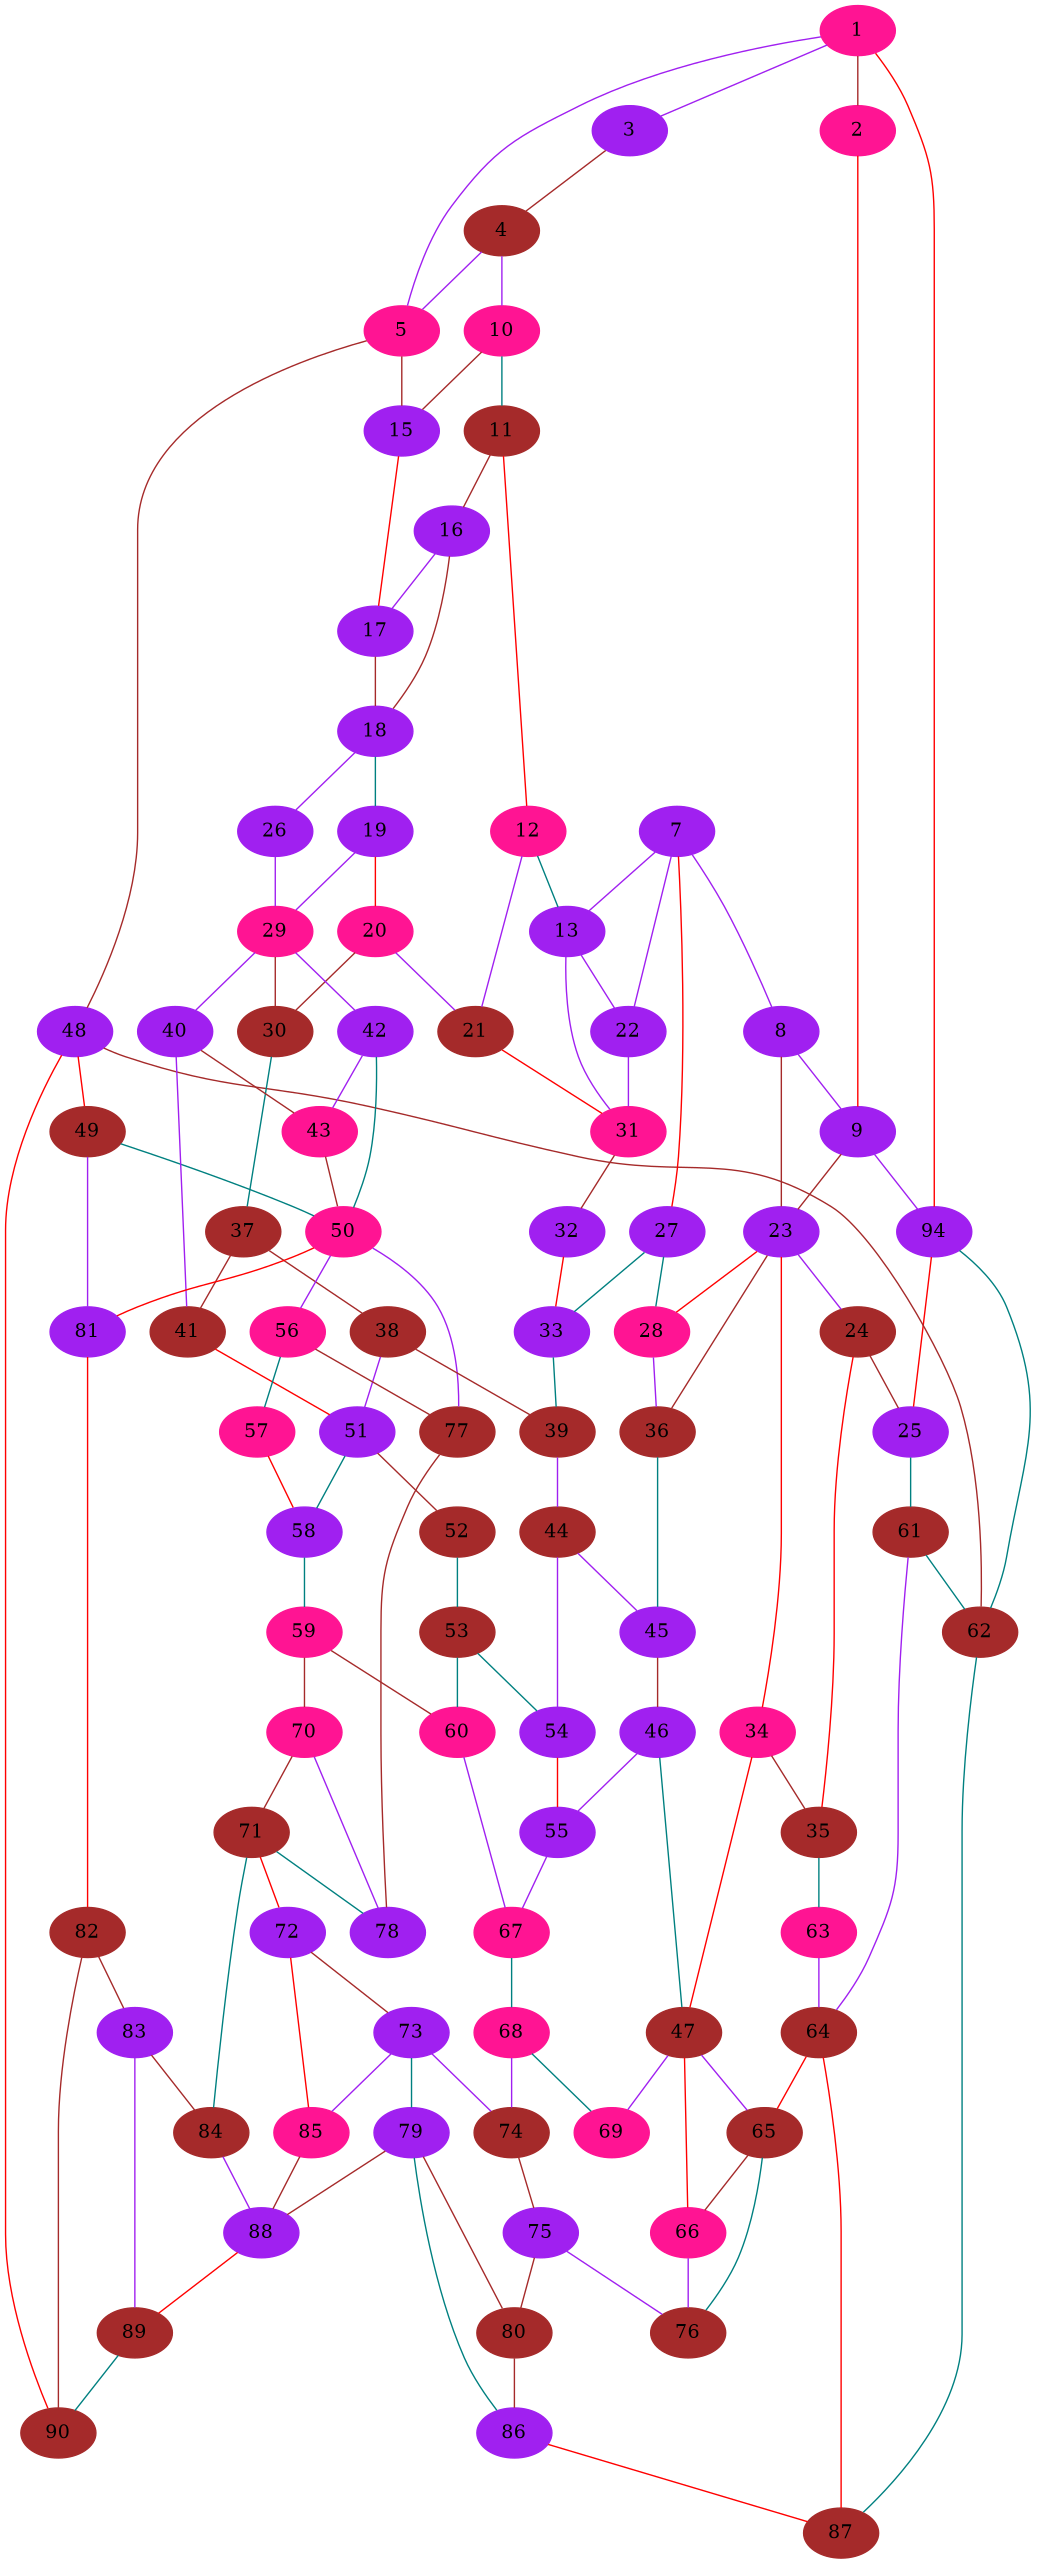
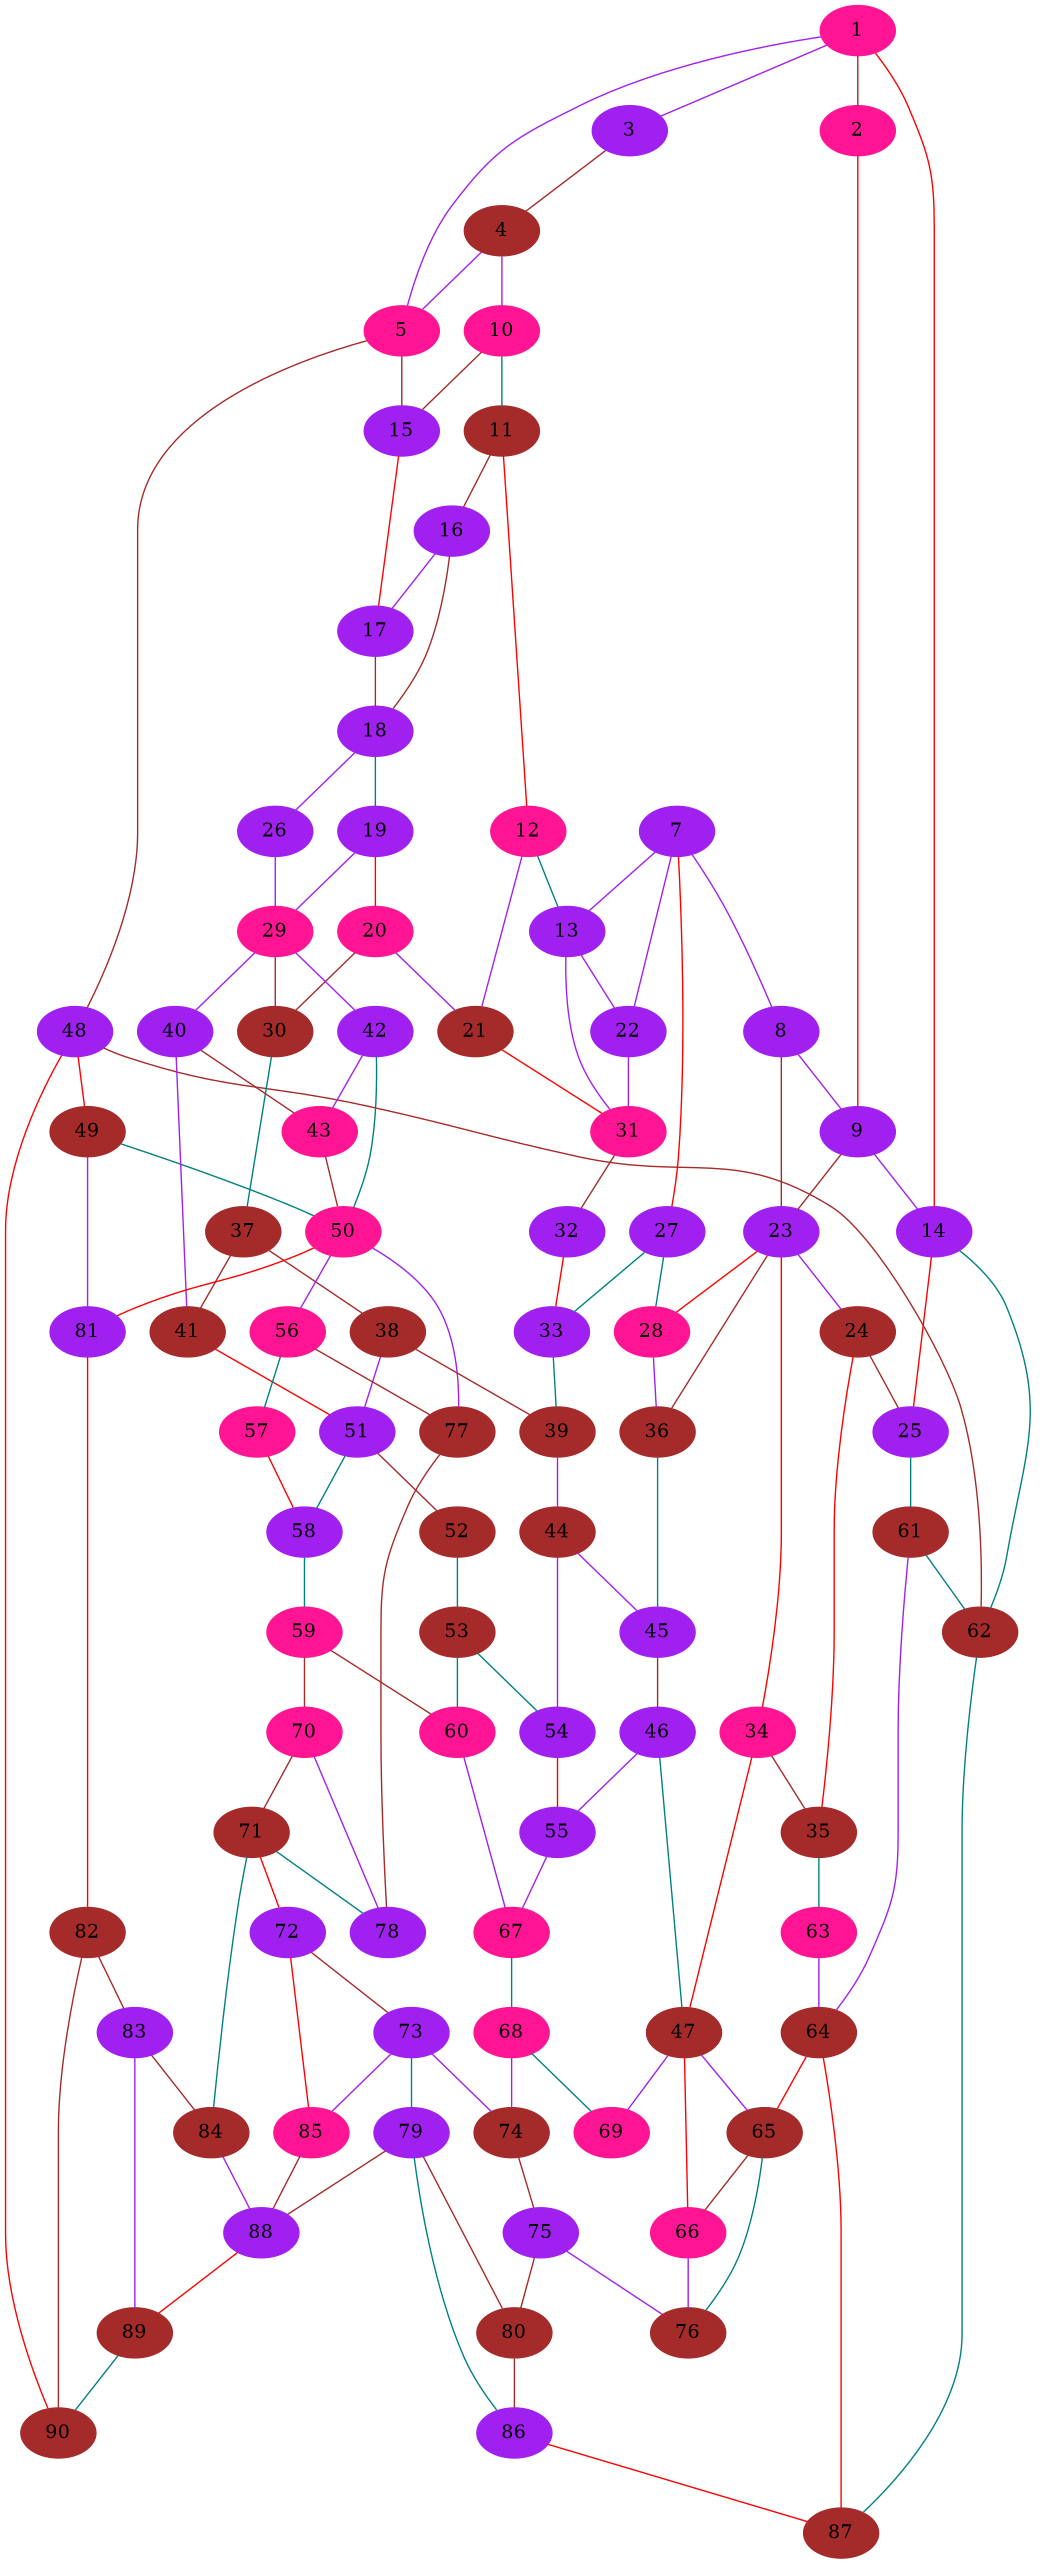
  graph {
    node [color=purple style=filled]
    edge [color=purple weight=1.0]
    1 [color=deeppink]
    2 [color=deeppink]
    3
    5 [color=deeppink]
-   14 [label=94]
+   14
    9
    4 [color=brown]
    15
    48
    25
    62 [color=brown]
    23
    10 [color=deeppink]
    11 [color=brown]
    17
    49 [color=brown]
    90 [color=brown]
    7
    8
    13
    22
    27
    31 [color=deeppink]
    28 [color=deeppink]
    33
    24 [color=brown]
    34 [color=deeppink]
    36 [color=brown]
    12 [color=deeppink]
    16
    21 [color=brown]
    18
    32
    61 [color=brown]
    87 [color=brown]
    19
    26
    20 [color=deeppink]
    29 [color=deeppink]
    30 [color=brown]
    40
    42
    37 [color=brown]
    35 [color=brown]
    47 [color=brown]
    45
    63 [color=deeppink]
    64 [color=brown]
    39 [color=brown]
    41 [color=brown]
    43 [color=deeppink]
    50 [color=deeppink]
    38 [color=brown]
    44 [color=brown]
    65 [color=brown]
    66 [color=deeppink]
    69 [color=deeppink]
    46
    51
    52 [color=brown]
    58
    54
    81
    56 [color=deeppink]
    77 [color=brown]
    55
    67 [color=deeppink]
    76 [color=brown]
    82 [color=brown]
    57 [color=deeppink]
    78
    53 [color=brown]
    59 [color=deeppink]
    60 [color=deeppink]
    68 [color=deeppink]
    70 [color=deeppink]
    71 [color=brown]
    74 [color=brown]
    75
    72
    84 [color=brown]
    73
    85 [color=deeppink]
    88
    79
    80 [color=brown]
    86
    89 [color=brown]
    83
    1 -- 2 [color=brown weight=2.0]
    1 -- 3
    1 -- 5
    1 -- 14 [color=red]
    2 -- 9 [color=red weight=2.0]
    3 -- 4 [color=brown]
    5 -- 15 [color=brown]
    5 -- 48 [color=brown]
    14 -- 25 [color=red]
    14 -- 62 [color=teal]
    9 -- 14
    9 -- 23 [color=brown]
    4 -- 5
    4 -- 10
    15 -- 17 [color=red]
    48 -- 62 [color=brown]
    48 -- 49 [color=red]
    48 -- 90 [color=red]
    25 -- 61 [color=teal]
    62 -- 87 [color=teal]
    23 -- 28 [color=red]
    23 -- 24
    23 -- 34 [color=red]
    23 -- 36 [color=brown]
    10 -- 15 [color=brown]
    10 -- 11 [color=teal]
    11 -- 12 [color=red]
    11 -- 16 [color=brown]
    17 -- 18 [color=brown]
    49 -- 50 [color=teal]
    49 -- 81
    7 -- 8
    7 -- 13
    7 -- 22
    7 -- 27 [color=red]
    8 -- 9
    8 -- 23 [color=brown]
    13 -- 22
    13 -- 31
    22 -- 31 [weight=2.0]
    27 -- 28 [color=teal]
    27 -- 33 [color=teal]
    31 -- 32 [color=brown weight=2.0]
    28 -- 36
    33 -- 39 [color=teal]
    24 -- 25 [color=brown]
    24 -- 35 [color=red]
    34 -- 35 [color=brown]
    34 -- 47 [color=red]
    36 -- 45 [color=teal]
    12 -- 13 [color=teal]
    12 -- 21
    16 -- 17
    16 -- 18 [color=brown]
    21 -- 31 [color=red]
    18 -- 19 [color=teal weight=2.0]
    18 -- 26 [weight=2.0]
    32 -- 33 [color=red]
    61 -- 62 [color=teal]
    61 -- 64
    19 -- 20 [color=red]
    19 -- 29
    26 -- 29
    20 -- 21
    20 -- 30 [color=brown]
    29 -- 30 [color=brown weight=2.0]
    29 -- 40
    29 -- 42
    30 -- 37 [color=teal]
    40 -- 41
    40 -- 43 [color=brown]
    42 -- 43
    42 -- 50 [color=teal]
    37 -- 41 [color=brown]
    37 -- 38 [color=brown]
    35 -- 63 [color=teal]
    47 -- 65
    47 -- 66 [color=red]
    47 -- 69 [weight=2.0]
    45 -- 46 [color=brown]
    63 -- 64 [weight=2.0]
    64 -- 87 [color=red]
    64 -- 65 [color=red weight=2.0]
    39 -- 44
    41 -- 51 [color=red]
    43 -- 50 [color=brown]
    50 -- 81 [color=red]
    50 -- 56
    50 -- 77
    38 -- 39 [color=brown]
    38 -- 51
    44 -- 45
    44 -- 54
    65 -- 66 [color=brown]
    65 -- 76 [color=teal]
    66 -- 76
    46 -- 47 [color=teal]
    46 -- 55
    51 -- 52 [color=brown weight=2.0]
    51 -- 58 [color=teal weight=2.0]
    52 -- 53 [color=teal]
    58 -- 59 [color=teal]
    54 -- 55 [color=red]
    81 -- 82 [color=red]
    56 -- 77 [color=brown]
    56 -- 57 [color=teal]
    77 -- 78 [color=brown]
    55 -- 67
    67 -- 68 [color=teal]
    82 -- 90 [color=brown]
    82 -- 83 [color=brown]
    57 -- 58 [color=red weight=2.0]
    53 -- 54 [color=teal]
    53 -- 60 [color=teal]
    59 -- 60 [color=brown]
    59 -- 70 [color=brown]
    60 -- 67
    68 -- 69 [color=teal]
    68 -- 74 [weight=2.0]
    70 -- 78
    70 -- 71 [color=brown]
    71 -- 78 [color=teal]
    71 -- 72 [color=red]
    71 -- 84 [color=teal]
    74 -- 75 [color=brown]
    75 -- 76
    75 -- 80 [color=brown]
    72 -- 73 [color=brown]
    72 -- 85 [color=red]
    84 -- 88
    73 -- 74 [weight=2.0]
    73 -- 85
    73 -- 79 [color=teal weight=2.0]
    85 -- 88 [color=brown]
    88 -- 89 [color=red]
    79 -- 88 [color=brown]
    79 -- 80 [color=brown]
    79 -- 86 [color=teal]
    80 -- 86 [color=brown]
    86 -- 87 [color=red]
    89 -- 90 [color=teal]
    83 -- 84 [color=brown]
    83 -- 89
  }
